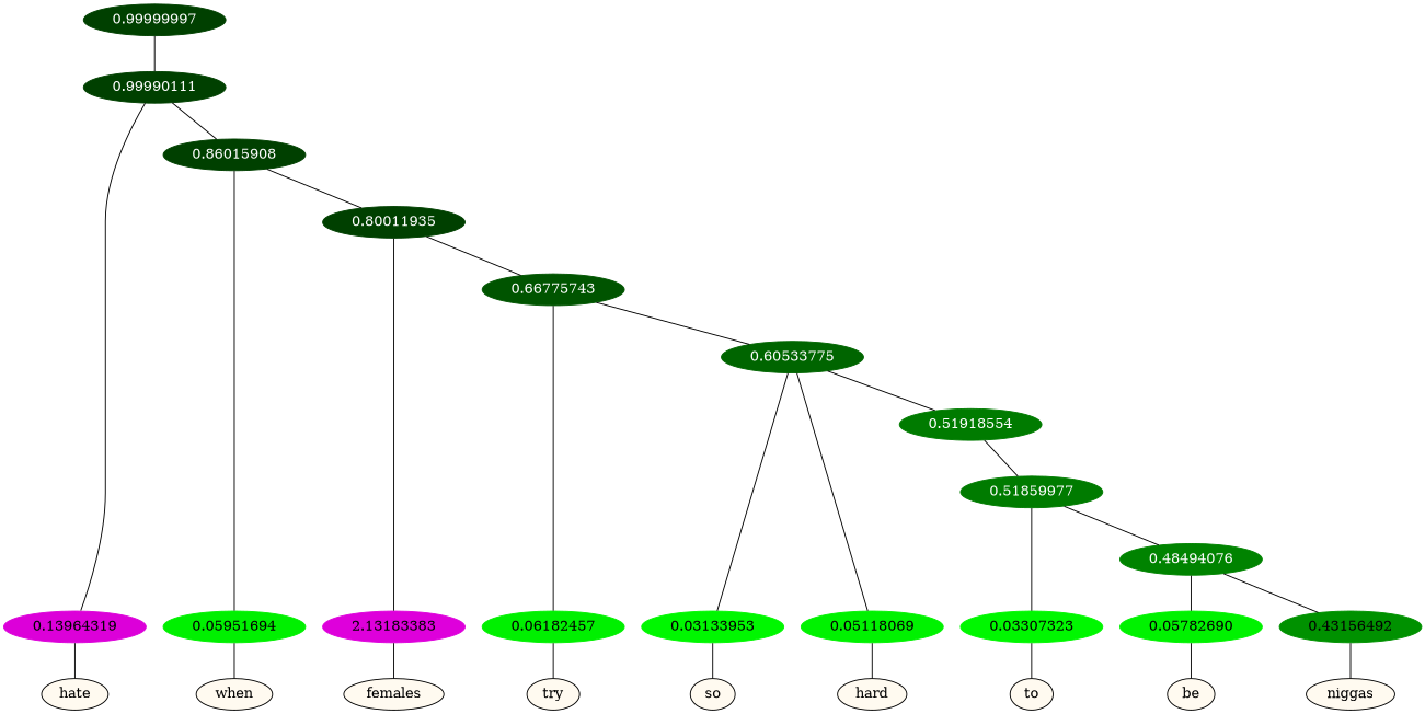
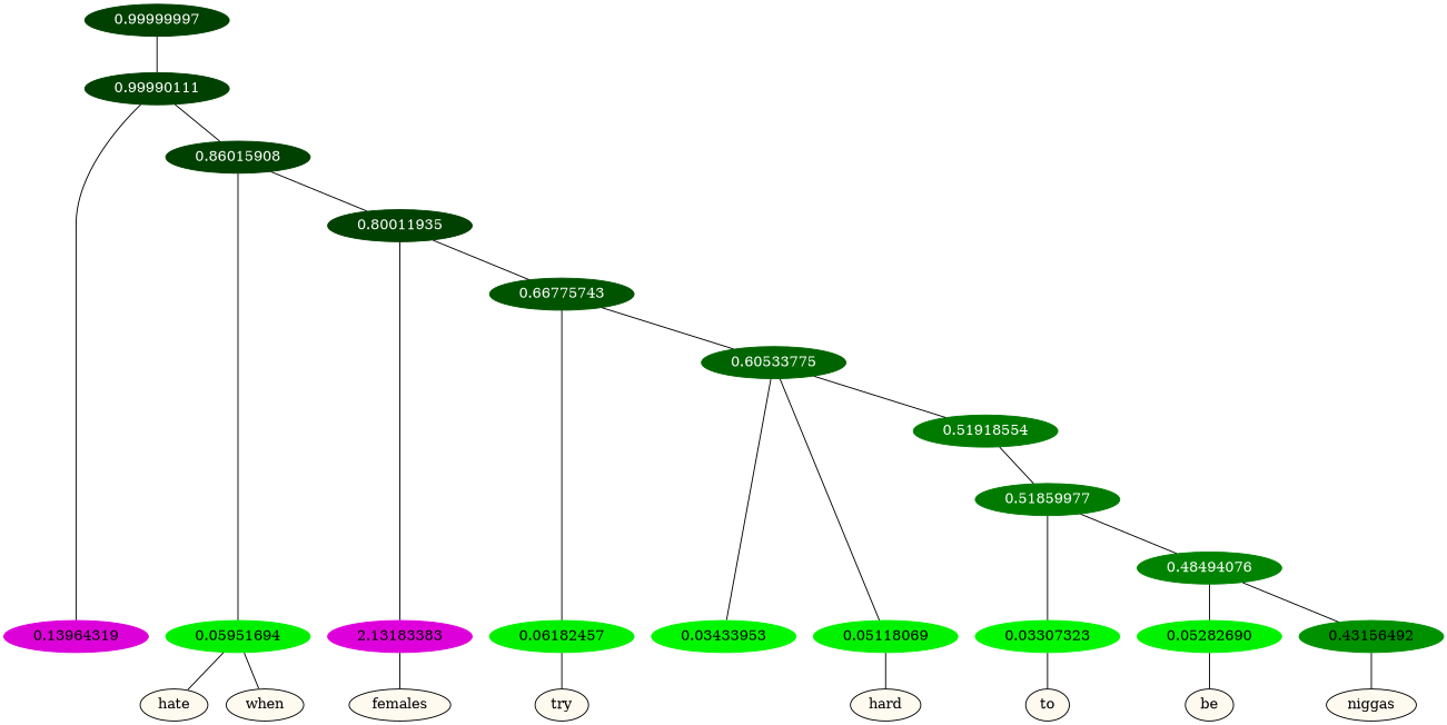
  graph {
    node [color=black format=png nodesep=0.001 ordering=out overlap_scaling=0.01 ranksep=0.001 style=filled]
    n1 [fillcolor=floralwhite height=0.15 label=hate style="filled,solid" width=0.15]
    n2 [fillcolor=floralwhite height=0.15 label=when style="filled,solid" width=0.15]
    n3 [fillcolor=floralwhite height=0.15 label=females style="filled,solid" width=0.15]
    n4 [fillcolor=floralwhite height=0.15 label=try style="filled,solid" width=0.15]
-   n5 [fillcolor=floralwhite height=0.15 label=so style="filled,solid" width=0.15]
    n6 [fillcolor=floralwhite height=0.15 label=hard style="filled,solid" width=0.15]
    n7 [fillcolor=floralwhite height=0.15 label=to style="filled,solid" width=0.15]
    n8 [fillcolor=floralwhite height=0.15 label=be style="filled,solid" width=0.15]
    n9 [fillcolor=floralwhite height=0.15 label=niggas style="filled,solid" width=0.15]
    n10 [color="0.835 1.000 0.860" fontcolor=black height=0.15 label=0.13964319 width=0.15]
    n11 [color="0.334 1.000 0.940" fontcolor=black height=0.15 label=0.05951694 width=0.15]
    n12 [color="0.835 1.000 0.868" fontcolor=black height=0.15 label=2.13183383 width=0.15]
    n13 [color="0.334 1.000 0.938" fontcolor=black height=0.15 label=0.06182457 width=0.15]
-   n14 [color="0.334 1.000 0.966" fontcolor=black height=0.15 label=0.03133953 width=0.15]
+   n14 [color="0.334 1.000 0.966" fontcolor=black height=0.15 label=0.03433953 width=0.15]
    n15 [color="0.334 1.000 0.949" fontcolor=black height=0.15 label=0.05118069 width=0.15]
    n16 [color="0.334 1.000 0.967" fontcolor=black height=0.15 label=0.03307323 width=0.15]
-   n17 [color="0.334 1.000 0.947" fontcolor=black height=0.15 label=0.05782690 width=0.15]
+   n17 [color="0.334 1.000 0.947" fontcolor=black height=0.15 label=0.05282690 width=0.15]
    n18 [color="0.334 1.000 0.568" fontcolor=black height=0.15 label=0.43156492 width=0.15]
    n19 [color="0.334 1.000 0.250" fontcolor=grey99 height=0.15 label=0.99999997 width=0.15]
    n20 [color="0.334 1.000 0.250" fontcolor=grey99 height=0.15 label=0.99990111 width=0.15]
    n21 [color="0.334 1.000 0.250" fontcolor=grey99 height=0.15 label=0.86015908 width=0.15]
    n22 [color="0.334 1.000 0.250" fontcolor=grey99 height=0.15 label=0.80011935 width=0.15]
    n23 [color="0.334 1.000 0.332" fontcolor=grey99 height=0.15 label=0.66775743 width=0.15]
    n24 [color="0.334 1.000 0.395" fontcolor=grey99 height=0.15 label=0.60533775 width=0.15]
    n25 [color="0.334 1.000 0.481" fontcolor=grey99 height=0.15 label=0.51918554 width=0.15]
    n26 [color="0.334 1.000 0.481" fontcolor=grey99 height=0.15 label=0.51859977 width=0.15]
    n27 [color="0.334 1.000 0.515" fontcolor=grey99 height=0.15 label=0.48494076 width=0.15]
    subgraph sub_1 {
      rank=same
      n1
      n2
      n3
      n4
-     n5
      n6
      n7
      n8
      n9
    }
    subgraph sub_2 {
      rank=same
      n10
      n11
      n12
      n13
      n14
      n15
      n16
      n17
      n18
    }
-   n10 -- n1
+   n11 -- n1
    n11 -- n2
    n12 -- n3
    n13 -- n4
-   n14 -- n5
    n15 -- n6
    n16 -- n7
    n17 -- n8
    n18 -- n9
    n19 -- n20
    n20 -- n10
    n20 -- n21
    n21 -- n11
    n21 -- n22
    n22 -- n12
    n22 -- n23
    n23 -- n13
    n23 -- n24
    n24 -- n14
    n24 -- n15
    n24 -- n25
    n25 -- n26
    n26 -- n16
    n26 -- n27
    n27 -- n17
    n27 -- n18
  }
